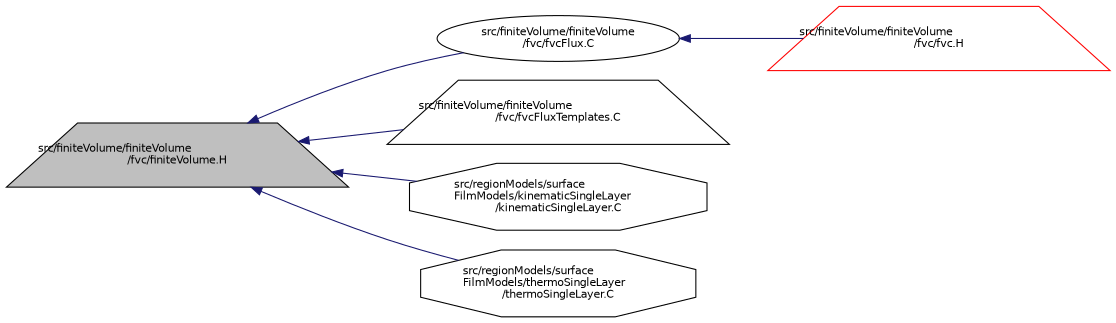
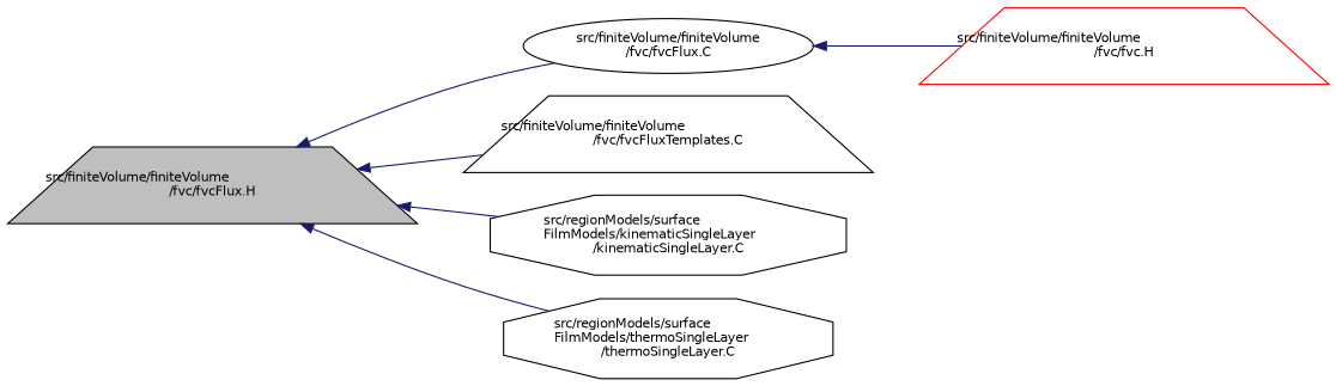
  digraph {
    rankdir=LR
    node [color=black fontname=Helvetica fontsize=10 shape=trapezium]
    edge [color=midnightblue dir=back fontname=Helvetica fontsize=10 labelfontname=Helvetica labelfontsize=10 style=solid]
-   n1 [fillcolor=grey75 fontcolor=black height=0.2 label="src/finiteVolume/finiteVolume\l/fvc/finiteVolume.H" style=filled width=0.4]
+   n1 [fillcolor=grey75 fontcolor=black height=0.2 label="src/finiteVolume/finiteVolume\l/fvc/fvcFlux.H" style=filled width=0.4]
    n2 [height=0.2 label="src/finiteVolume/finiteVolume\l/fvc/fvcFlux.C" shape=ellipse width=0.4]
    n3 [height=0.2 label="src/finiteVolume/finiteVolume\l/fvc/fvcFluxTemplates.C" width=0.4]
    n4 [height=0.2 label="src/regionModels/surface\lFilmModels/kinematicSingleLayer\l/kinematicSingleLayer.C" shape=octagon width=0.4]
    n5 [height=0.2 label="src/regionModels/surface\lFilmModels/thermoSingleLayer\l/thermoSingleLayer.C" shape=octagon width=0.4]
    n6 [color=red height=0.2 label="src/finiteVolume/finiteVolume\l/fvc/fvc.H" width=0.4]
    n1 -> n2
    n1 -> n3
    n1 -> n4
    n1 -> n5
    n2 -> n6
  }
